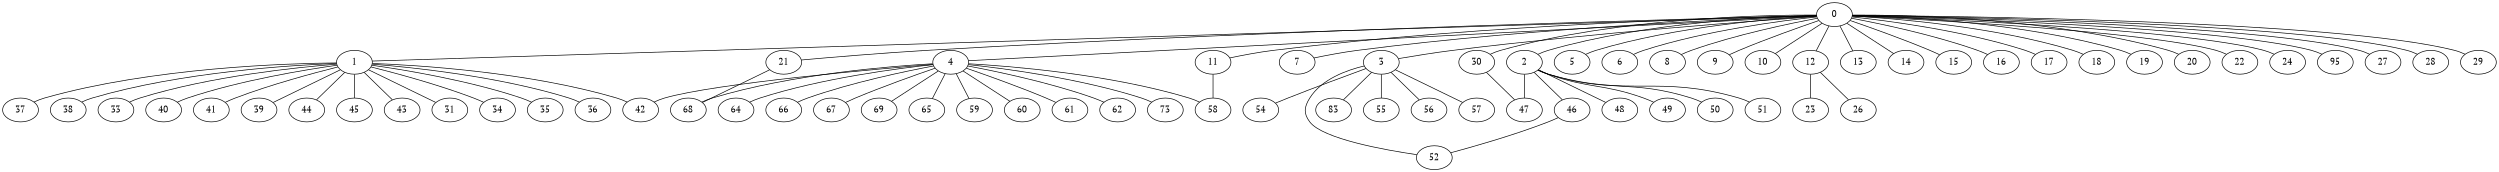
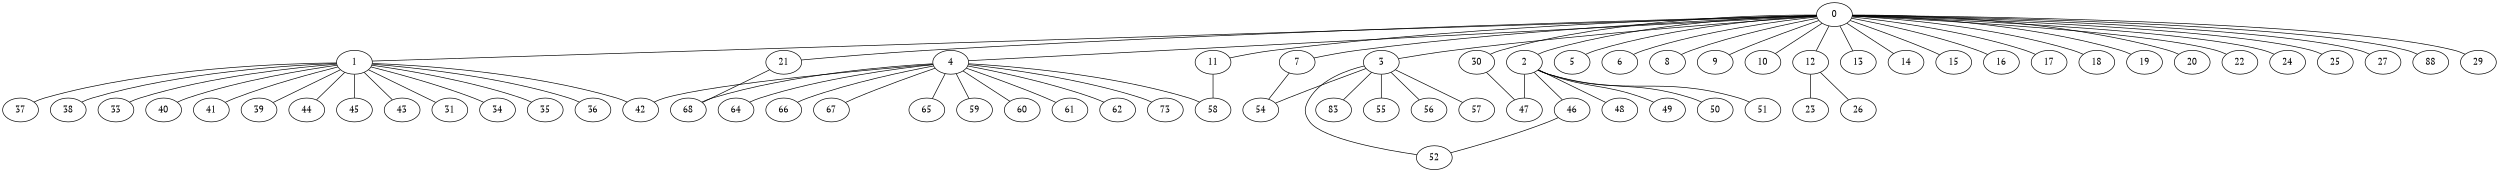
  graph {
    fontname="PT Serif"
    node [fontname="PT Serif"]
    edge [fontname="PT Serif"]
    0
    1
    2
    3
    4
    5
    6
    7
    8
    9
    10
    11
    12
    13
    14
    15
    16
    17
    18
    19
    20
    21
    22
    24
-   25 [label=95]
+   25
    27
-   28
+   28 [label=88]
    29
    30
    34
    35
    36
    37
    38
    33
    40
    41
    42
    39
    44
    45
    43
    31
    46
    47
    48
    49
    50
    51
    52
    n51 [label=83]
    54
    55
    56
    57
    64
    66
    67
    68
-   69
    65
    58
    59
    60
    61
    62
    n67 [label=73]
    23
    26
    0 -- 1
    0 -- 2
    0 -- 3
    0 -- 4
    0 -- 5
    0 -- 6
    0 -- 7
    0 -- 8
    0 -- 9
    0 -- 10
    0 -- 11
    0 -- 12
    0 -- 13
    0 -- 14
    0 -- 15
    0 -- 16
    0 -- 17
    0 -- 18
    0 -- 19
    0 -- 20
    0 -- 21
    0 -- 22
    0 -- 24
    0 -- 25
    0 -- 27
    0 -- 28
    0 -- 29
    0 -- 30
    1 -- 34
    1 -- 35
    1 -- 36
    1 -- 37
    1 -- 38
    1 -- 33
    1 -- 40
    1 -- 41
    1 -- 42
    1 -- 39
    1 -- 44
    1 -- 45
    1 -- 43
    1 -- 31
    2 -- 46
    2 -- 47
    2 -- 48
    2 -- 49
    2 -- 50
    2 -- 51
    3 -- 52
    3 -- n51
    3 -- 54
    3 -- 55
    3 -- 56
    3 -- 57
    4 -- 42
    4 -- 64
    4 -- 66
    4 -- 67
    4 -- 68
-   4 -- 69
    4 -- 65
    4 -- 58
    4 -- 59
    4 -- 60
    4 -- 61
    4 -- 62
    4 -- n67
+   7 -- 54
    11 -- 58
    12 -- 23
    12 -- 26
    21 -- 68
    30 -- 47
    46 -- 52
  }
